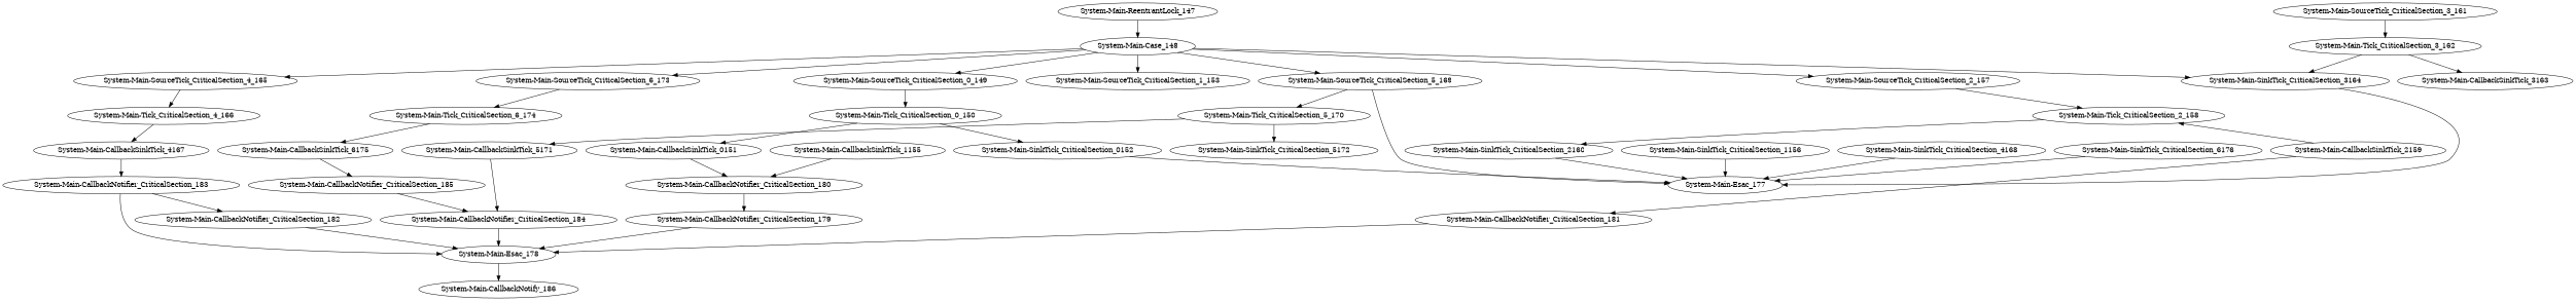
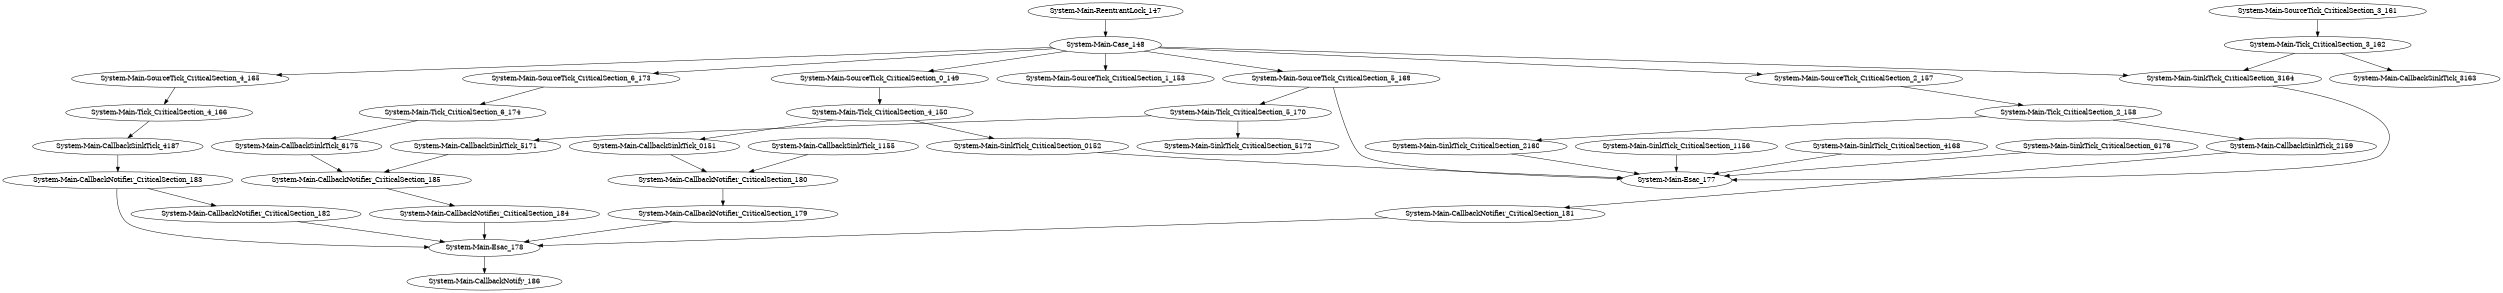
  digraph {
    n1 [label="System-Main-ReentrantLock_147"]
    n2 [label="System-Main-Case_148"]
    n3 [label="System-Main-SourceTick_CriticalSection_0_149"]
    n4 [label="System-Main-SourceTick_CriticalSection_1_153"]
    n5 [label="System-Main-SourceTick_CriticalSection_2_157"]
    n6 [label="System-Main-SourceTick_CriticalSection_4_165"]
    n7 [label="System-Main-SourceTick_CriticalSection_5_169"]
    n8 [label="System-Main-SourceTick_CriticalSection_6_173"]
    n9 [label="System-Main-SinkTick_CriticalSection_3164"]
-   n10 [label="System-Main-Tick_CriticalSection_0_150"]
+   n10 [label="System-Main-Tick_CriticalSection_4_150"]
    n11 [label="System-Main-Tick_CriticalSection_2_158"]
    n12 [label="System-Main-SourceTick_CriticalSection_3_161"]
    n13 [label="System-Main-Tick_CriticalSection_3_162"]
    n14 [label="System-Main-Tick_CriticalSection_4_166"]
    n15 [label="System-Main-Esac_177"]
    n16 [label="System-Main-Tick_CriticalSection_5_170"]
    n17 [label="System-Main-Tick_CriticalSection_6_174"]
    n18 [label="System-Main-CallbackSinkTick_0151"]
    n19 [label="System-Main-SinkTick_CriticalSection_0152"]
    n20 [label="System-Main-CallbackNotifier_CriticalSection_180"]
    n21 [label="System-Main-CallbackNotifier_CriticalSection_179"]
    n22 [label="System-Main-CallbackSinkTick_1155"]
    n23 [label="System-Main-SinkTick_CriticalSection_1156"]
    n24 [label="System-Main-CallbackSinkTick_2159"]
    n25 [label="System-Main-SinkTick_CriticalSection_2160"]
    n26 [label="System-Main-CallbackNotifier_CriticalSection_181"]
    n27 [label="System-Main-Esac_178"]
    n28 [label="System-Main-CallbackSinkTick_3163"]
    n29 [label="System-Main-CallbackNotifier_CriticalSection_182"]
-   n30 [label="System-Main-CallbackSinkTick_4167"]
+   n30 [label="System-Main-CallbackSinkTick_4187"]
    n31 [label="System-Main-CallbackNotifier_CriticalSection_183"]
    n32 [label="System-Main-SinkTick_CriticalSection_4168"]
    n33 [label="System-Main-CallbackSinkTick_5171"]
    n34 [label="System-Main-SinkTick_CriticalSection_5172"]
    n35 [label="System-Main-CallbackNotifier_CriticalSection_185"]
    n36 [label="System-Main-CallbackNotifier_CriticalSection_184"]
    n37 [label="System-Main-CallbackSinkTick_6175"]
    n38 [label="System-Main-SinkTick_CriticalSection_6176"]
    n39 [label="System-Main-CallbackNotify_186"]
    n1 -> n2
    n2 -> n3
    n2 -> n4
    n2 -> n5
    n2 -> n6
    n2 -> n7
    n2 -> n8
    n2 -> n9
    n3 -> n10
    n5 -> n11
    n6 -> n14
    n7 -> n15
    n7 -> n16
    n8 -> n17
    n9 -> n15
    n10 -> n18
    n10 -> n19
-   n24 -> n11
+   n11 -> n24
    n11 -> n25
    n12 -> n13
    n13 -> n9
    n13 -> n28
    n14 -> n30
    n16 -> n33
    n16 -> n34
    n17 -> n37
    n18 -> n20
    n19 -> n15
    n20 -> n21
    n21 -> n27
    n22 -> n20
    n23 -> n15
    n24 -> n26
    n25 -> n15
    n26 -> n27
    n27 -> n39
    n29 -> n27
    n30 -> n31
    n31 -> n27
    n31 -> n29
    n32 -> n15
-   n33 -> n36
+   n33 -> n35
    n35 -> n36
    n36 -> n27
    n37 -> n35
    n38 -> n15
  }
